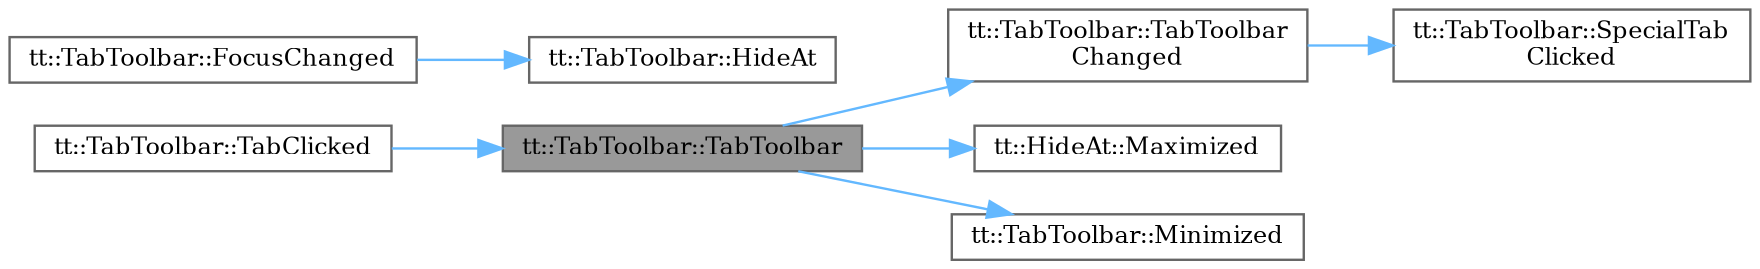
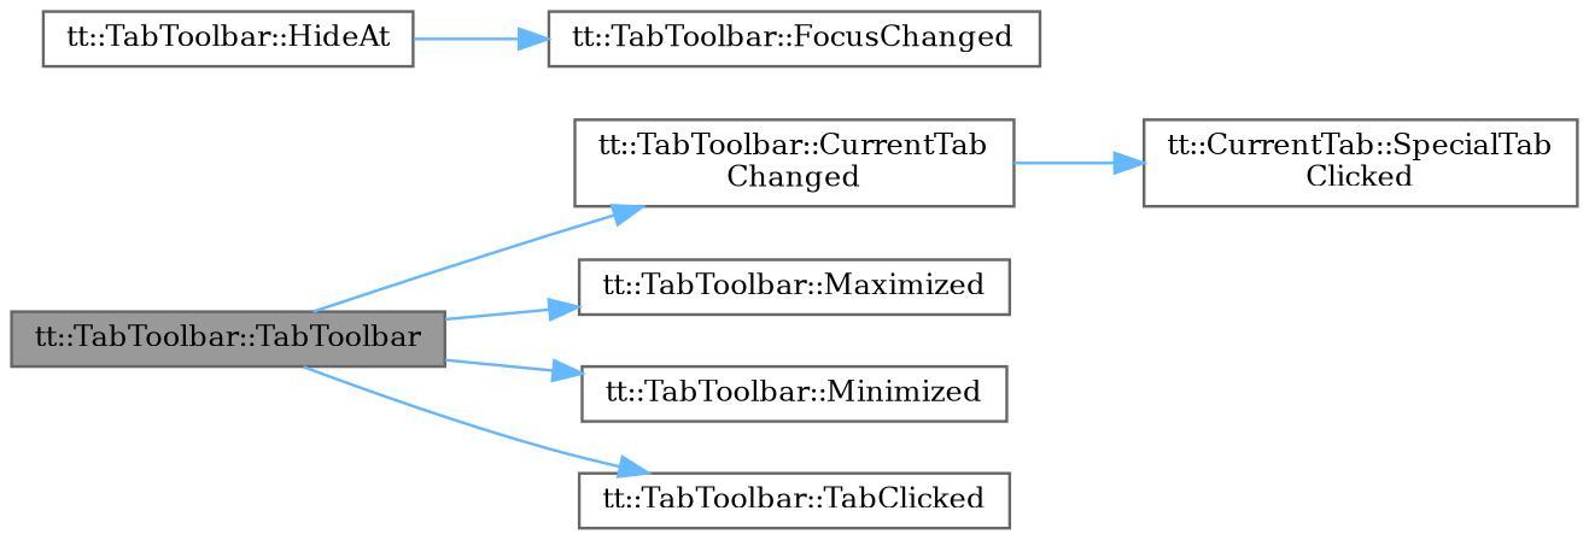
  digraph {
    fontname="DejaVu Serif"
    rankdir=LR
    node [color=grey40 fillcolor=white fontname="DejaVu Serif" fontsize=10 shape=box style=filled]
    edge [color=steelblue1 fontname="DejaVu Serif" fontsize=10 labelfontname=Helvetica labelfontsize=10 style=solid]
    n1 [color=gray40 fillcolor=grey60 fontcolor=black height=0.2 label="tt::TabToolbar::TabToolbar" width=0.4]
-   n2 [height=0.2 label="tt::TabToolbar::TabToolbar\lChanged" width=0.4]
-   n3 [height=0.2 label="tt::HideAt::Maximized" width=0.4]
+   n2 [height=0.2 label="tt::TabToolbar::CurrentTab\lChanged" width=0.4]
+   n3 [height=0.2 label="tt::TabToolbar::Maximized" width=0.4]
    n4 [height=0.2 label="tt::TabToolbar::Minimized" width=0.4]
    n5 [height=0.2 label="tt::TabToolbar::TabClicked" width=0.4]
-   n6 [height=0.2 label="tt::TabToolbar::SpecialTab\lClicked" width=0.4]
+   n6 [height=0.2 label="tt::CurrentTab::SpecialTab\lClicked" width=0.4]
    n7 [height=0.2 label="tt::TabToolbar::FocusChanged" width=0.4]
    n8 [height=0.2 label="tt::TabToolbar::HideAt" width=0.4]
    n1 -> n2
    n1 -> n3
    n1 -> n4
-   n5 -> n1
+   n1 -> n5
    n2 -> n6
-   n7 -> n8
+   n8 -> n7
  }
